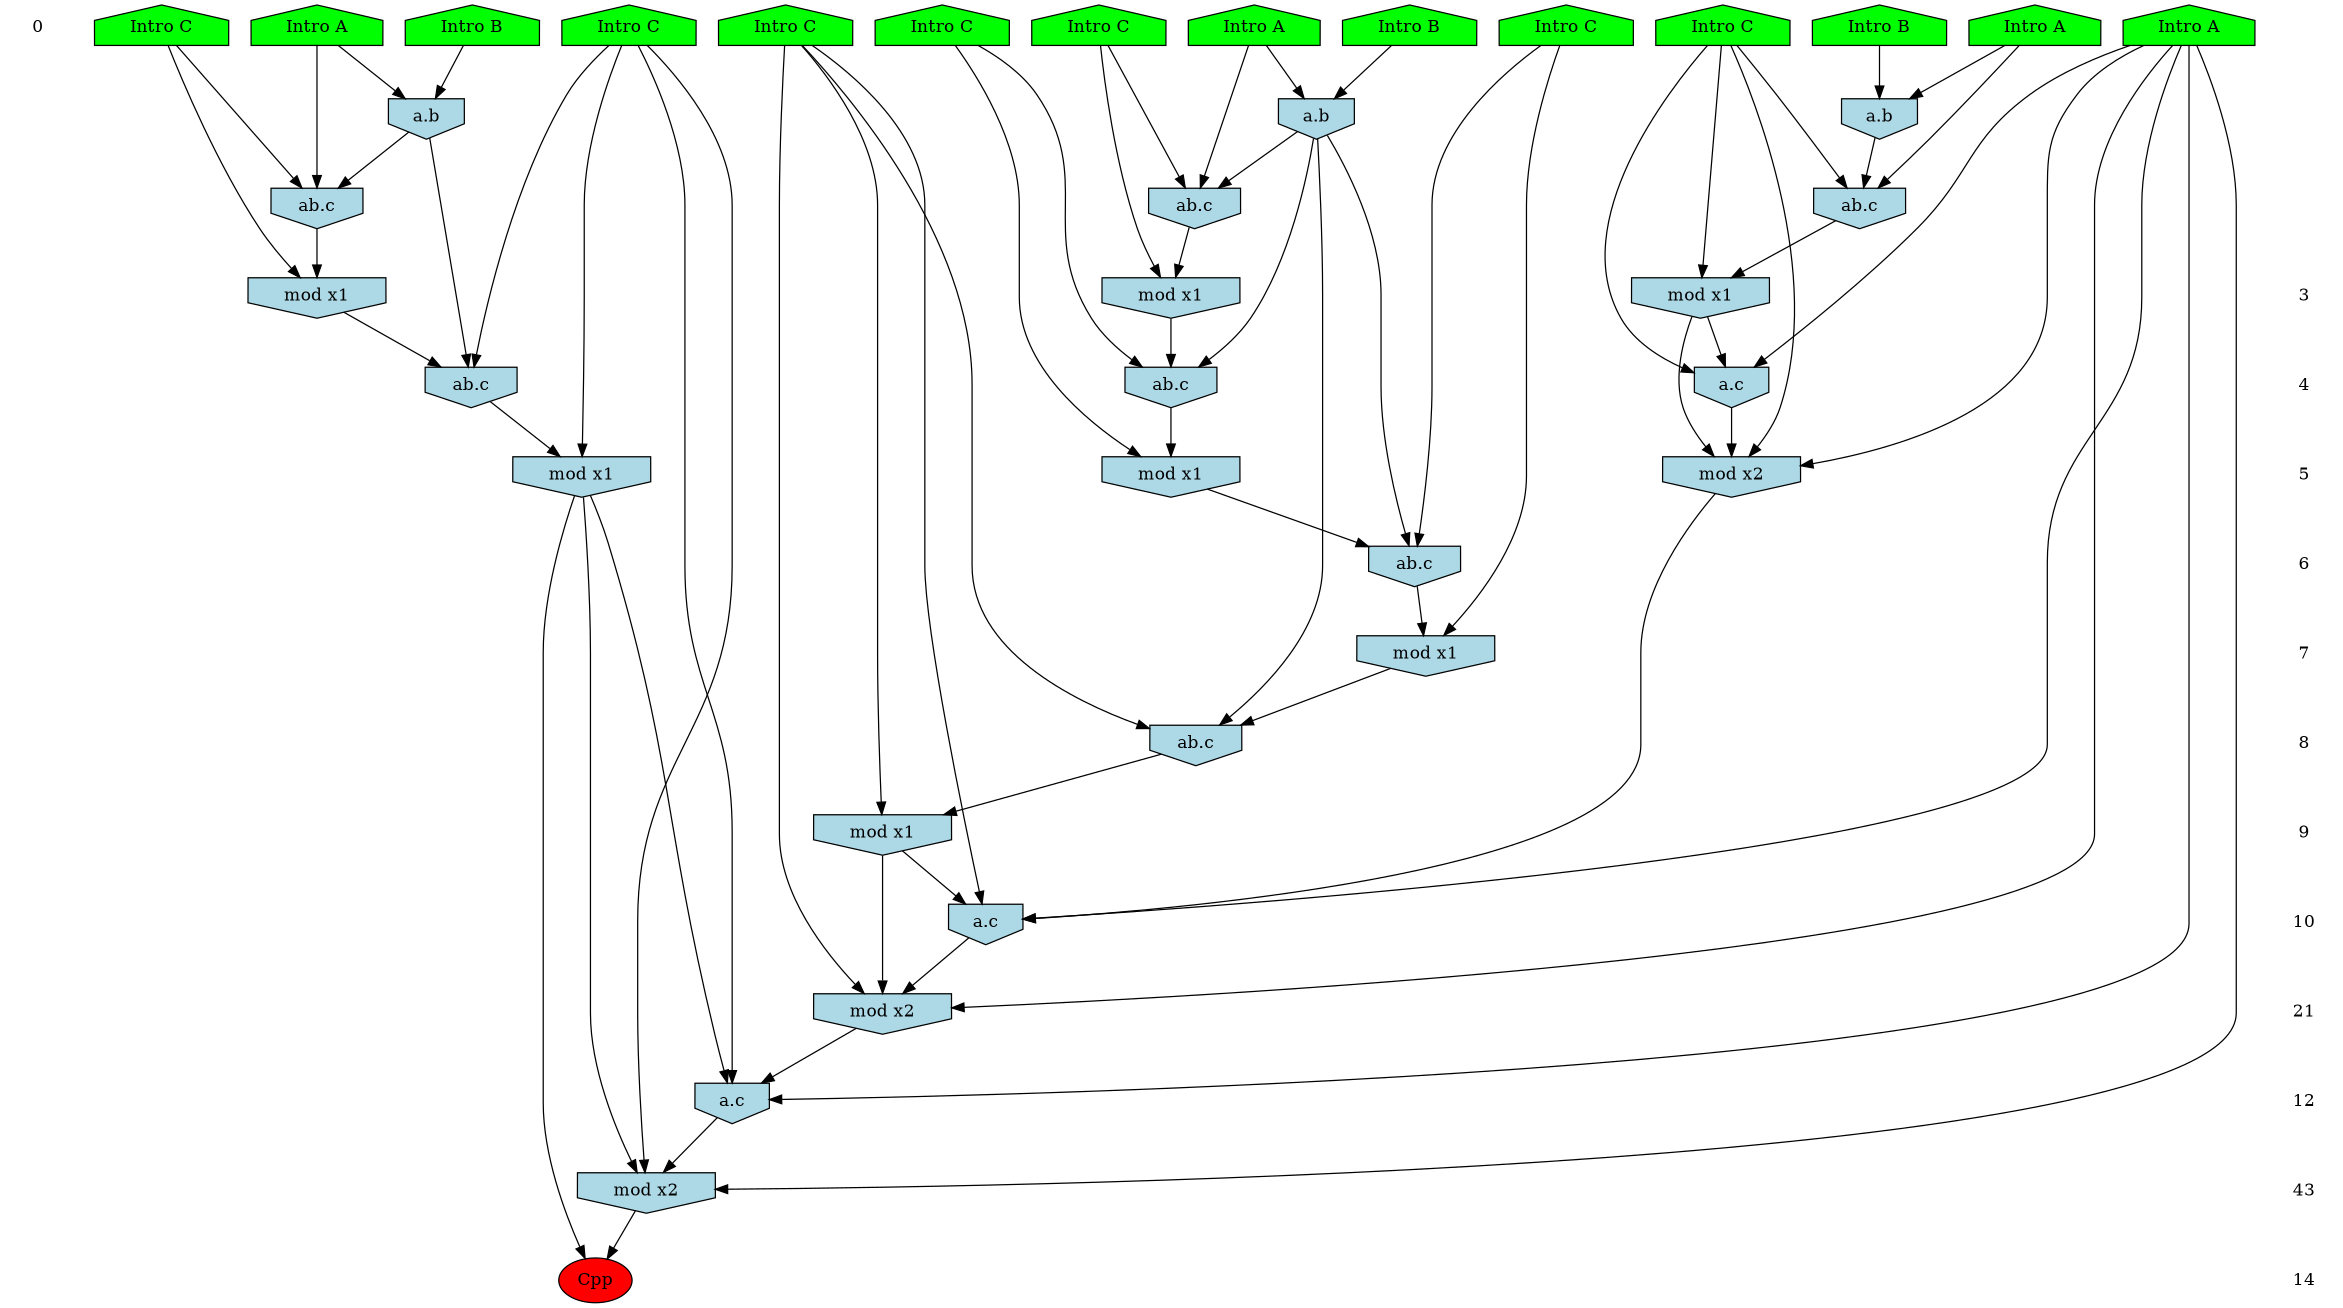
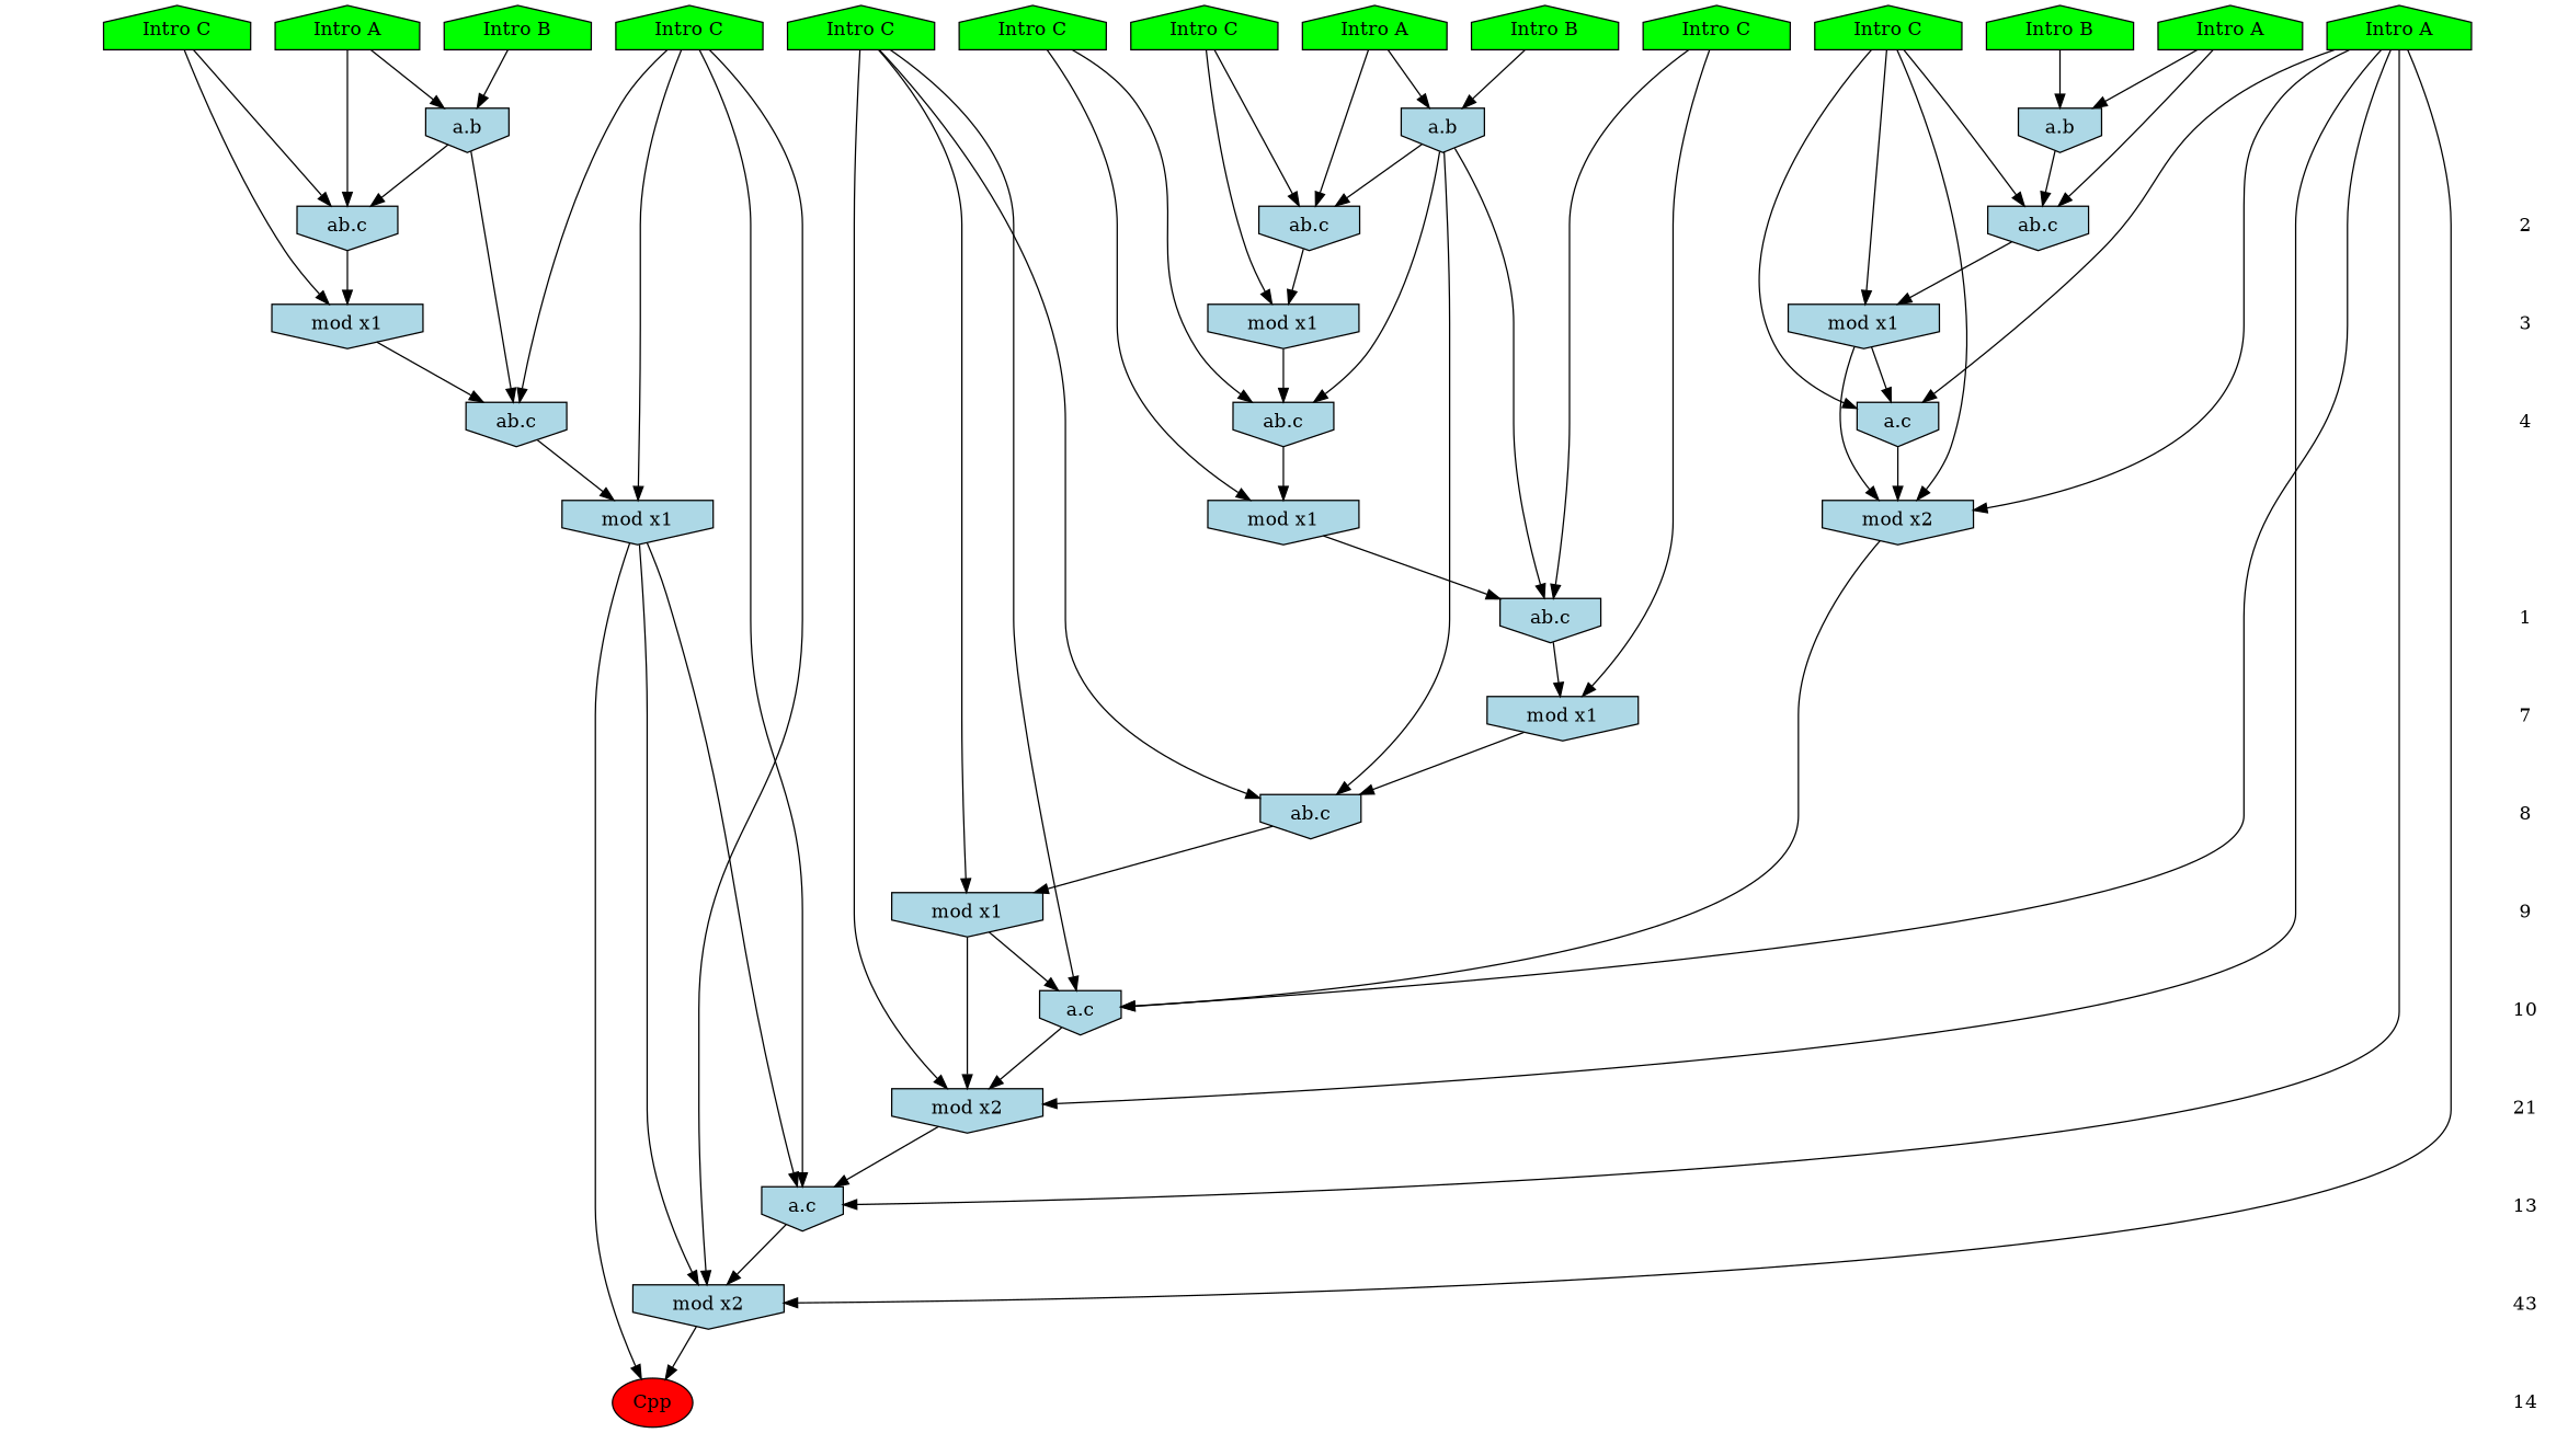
  digraph {
    ranksep=.5
    node [shape=invhouse fillcolor=lightblue style=filled]
-   0 [shape=plaintext fillcolor="" style=""]
    n2 [fillcolor=green label="Intro A" shape=house]
    n3 [fillcolor=green label="Intro A" shape=house]
    n4 [fillcolor=green label="Intro B" shape=house]
    n5 [fillcolor=green label="Intro B" shape=house]
    n6 [fillcolor=green label="Intro A" shape=house]
    n7 [fillcolor=green label="Intro A" shape=house]
    n8 [fillcolor=green label="Intro B" shape=house]
    n9 [fillcolor=green label="Intro C" shape=house]
    n10 [fillcolor=green label="Intro C" shape=house]
    n11 [fillcolor=green label="Intro C" shape=house]
    n12 [fillcolor=green label="Intro C" shape=house]
    n13 [fillcolor=green label="Intro C" shape=house]
    n14 [fillcolor=green label="Intro C" shape=house]
    n15 [fillcolor=green label="Intro C" shape=house]
    n16 [label="a.b"]
    n17 [label="a.b"]
    n18 [label="a.b"]
+   2 [shape=plaintext fillcolor="" style=""]
    n20 [label="ab.c"]
    n21 [label="ab.c"]
    n22 [label="ab.c"]
    3 [shape=plaintext fillcolor="" style=""]
    n24 [label="mod x1"]
    n25 [label="mod x1"]
    n26 [label="mod x1"]
    4 [shape=plaintext fillcolor="" style=""]
    n28 [label="ab.c"]
    n29 [label="a.c"]
    n30 [label="ab.c"]
-   5 [shape=plaintext fillcolor="" style=""]
    n32 [label="mod x1"]
    n33 [label="mod x2"]
    n34 [label="mod x1"]
-   6 [shape=plaintext fillcolor="" style=""]
+   6 [shape=plaintext label=1 fillcolor="" style=""]
    n36 [label="ab.c"]
    7 [shape=plaintext fillcolor="" style=""]
    n38 [label="mod x1"]
    8 [shape=plaintext fillcolor="" style=""]
    n40 [label="ab.c"]
    9 [shape=plaintext fillcolor="" style=""]
    n42 [label="mod x1"]
    10 [shape=plaintext fillcolor="" style=""]
    n44 [label="a.c"]
    n45 [label=21 shape=plaintext fillcolor="" style=""]
    n46 [label="mod x2"]
-   12 [shape=plaintext fillcolor="" style=""]
+   12 [shape=plaintext label=13 fillcolor="" style=""]
    n48 [label="a.c"]
    n49 [label=43 shape=plaintext fillcolor="" style=""]
    n50 [label="mod x2"]
    14 [shape=plaintext fillcolor="" style=""]
    n52 [fillcolor=red label=Cpp shape=""]
    subgraph sub_1 {
      rank=same
-     0
      n2
      n3
      n4
      n5
      n6
      n7
      n8
      n9
      n10
      n11
      n12
      n13
      n14
      n15
    }
    subgraph sub_2 {
      rank=same
      n16
      n17
      n18
    }
    subgraph sub_3 {
      rank=same
+     2
      n20
      n21
      n22
    }
    subgraph sub_4 {
      rank=same
      3
      n24
      n25
      n26
    }
    subgraph sub_5 {
      rank=same
      4
      n28
      n29
      n30
    }
    subgraph sub_6 {
      rank=same
-     5
      n32
      n33
      n34
    }
    subgraph sub_7 {
      rank=same
      6
      n36
    }
    subgraph sub_8 {
      rank=same
      7
      n38
    }
    subgraph sub_9 {
      rank=same
      8
      n40
    }
    subgraph sub_10 {
      rank=same
      9
      n42
    }
    subgraph sub_11 {
      rank=same
      10
      n44
    }
    subgraph sub_12 {
      rank=same
      n45
      n46
    }
    subgraph sub_13 {
      rank=same
      12
      n48
    }
    subgraph sub_14 {
      rank=same
      n49
      n50
    }
    subgraph sub_15 {
      rank=same
      14
      n52
    }
    n2 -> n29
    n2 -> n33
    n2 -> n44
    n2 -> n46
    n2 -> n48
    n2 -> n50
    n3 -> n16
    n3 -> n20
    n4 -> n17
    n5 -> n18
    n6 -> n18
    n6 -> n22
    n7 -> n17
    n7 -> n21
    n8 -> n16
    n9 -> n21
    n9 -> n25
    n9 -> n29
    n9 -> n33
    n10 -> n20
    n10 -> n24
    n11 -> n40
    n11 -> n42
    n11 -> n44
    n11 -> n46
    n12 -> n30
    n12 -> n34
    n12 -> n48
    n12 -> n50
    n13 -> n22
    n13 -> n26
    n14 -> n28
    n14 -> n32
    n15 -> n36
    n15 -> n38
    n16 -> n20
    n16 -> n28
    n16 -> n36
    n16 -> n40
    n17 -> n21
    n18 -> n22
    n18 -> n30
+   2 -> 3 [style=invis]
    n20 -> n24
    n21 -> n25
    n22 -> n26
    3 -> 4 [style=invis]
    n24 -> n28
    n25 -> n29
    n25 -> n33
    n26 -> n30
-   4 -> 5 [style=invis]
    n28 -> n32
    n29 -> n33
    n30 -> n34
-   5 -> 6 [style=invis]
    n32 -> n36
    n33 -> n44
    n34 -> n48
    n34 -> n50
    n34 -> n52
    6 -> 7 [style=invis]
    n36 -> n38
    7 -> 8 [style=invis]
    n38 -> n40
    8 -> 9 [style=invis]
    n40 -> n42
    9 -> 10 [style=invis]
    n42 -> n44
    n42 -> n46
    10 -> n45 [style=invis]
    n44 -> n46
    n45 -> 12 [style=invis]
    n46 -> n48
    12 -> n49 [style=invis]
    n48 -> n50
    n49 -> 14 [style=invis]
    n50 -> n52
  }
